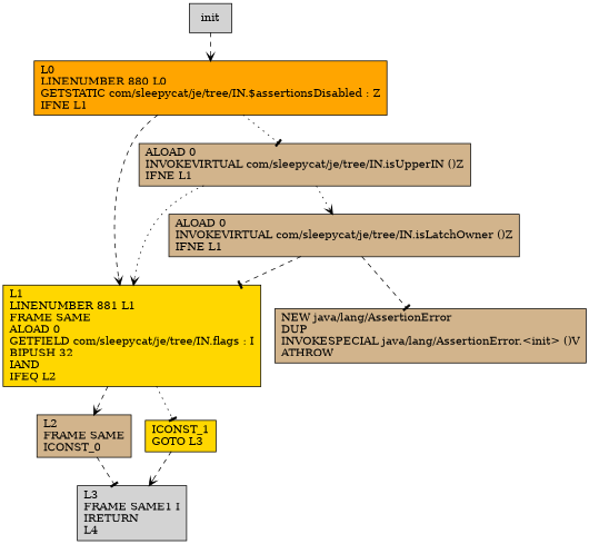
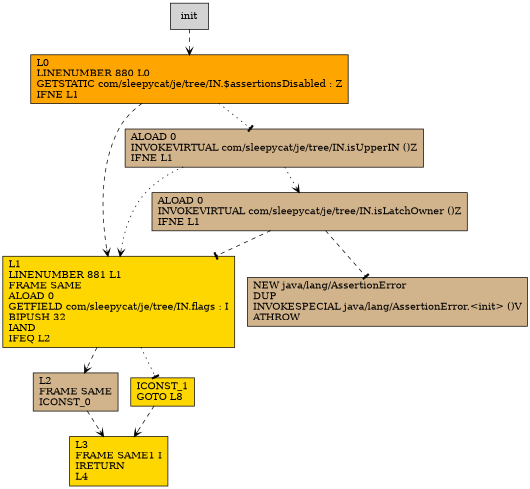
  digraph {
    node [fillcolor=tan shape=record style=filled]
    edge [arrowhead=vee style=dashed]
    n1 [label="ALOAD 0\lINVOKEVIRTUAL com/sleepycat/je/tree/IN.isLatchOwner ()Z\lIFNE L1\l"]
    n2 [fillcolor=gold label="L1\lLINENUMBER 881 L1\lFRAME SAME\lALOAD 0\lGETFIELD com/sleepycat/je/tree/IN.flags : I\lBIPUSH 32\lIAND\lIFEQ L2\l"]
    n3 [label="NEW java/lang/AssertionError\lDUP\lINVOKESPECIAL java/lang/AssertionError.\<init\> ()V\lATHROW\l"]
    n4 [label="L2\lFRAME SAME\lICONST_0\l"]
-   n5 [fillcolor=gold label="ICONST_1\lGOTO L3\l"]
-   n6 [fillcolor=lightgrey label="L3\lFRAME SAME1 I\lIRETURN\lL4\l"]
+   n5 [fillcolor=gold label="ICONST_1\lGOTO L8\l"]
+   n6 [fillcolor=gold label="L3\lFRAME SAME1 I\lIRETURN\lL4\l"]
    n7 [fillcolor=orange label="L0\lLINENUMBER 880 L0\lGETSTATIC com/sleepycat/je/tree/IN.$assertionsDisabled : Z\lIFNE L1\l"]
    n8 [label="ALOAD 0\lINVOKEVIRTUAL com/sleepycat/je/tree/IN.isUpperIN ()Z\lIFNE L1\l"]
    n9 [fillcolor=lightgrey label=init]
    n1 -> n2 [arrowhead=tee]
    n1 -> n3 [arrowhead=tee]
    n2 -> n4
    n2 -> n5 [arrowhead=tee style=dotted]
-   n4 -> n6 [arrowhead=tee]
+   n4 -> n6
    n5 -> n6
    n7 -> n2
    n7 -> n8 [arrowhead=tee style=dotted]
    n8 -> n1 [style=dotted]
    n8 -> n2 [style=dotted]
    n9 -> n7
  }
